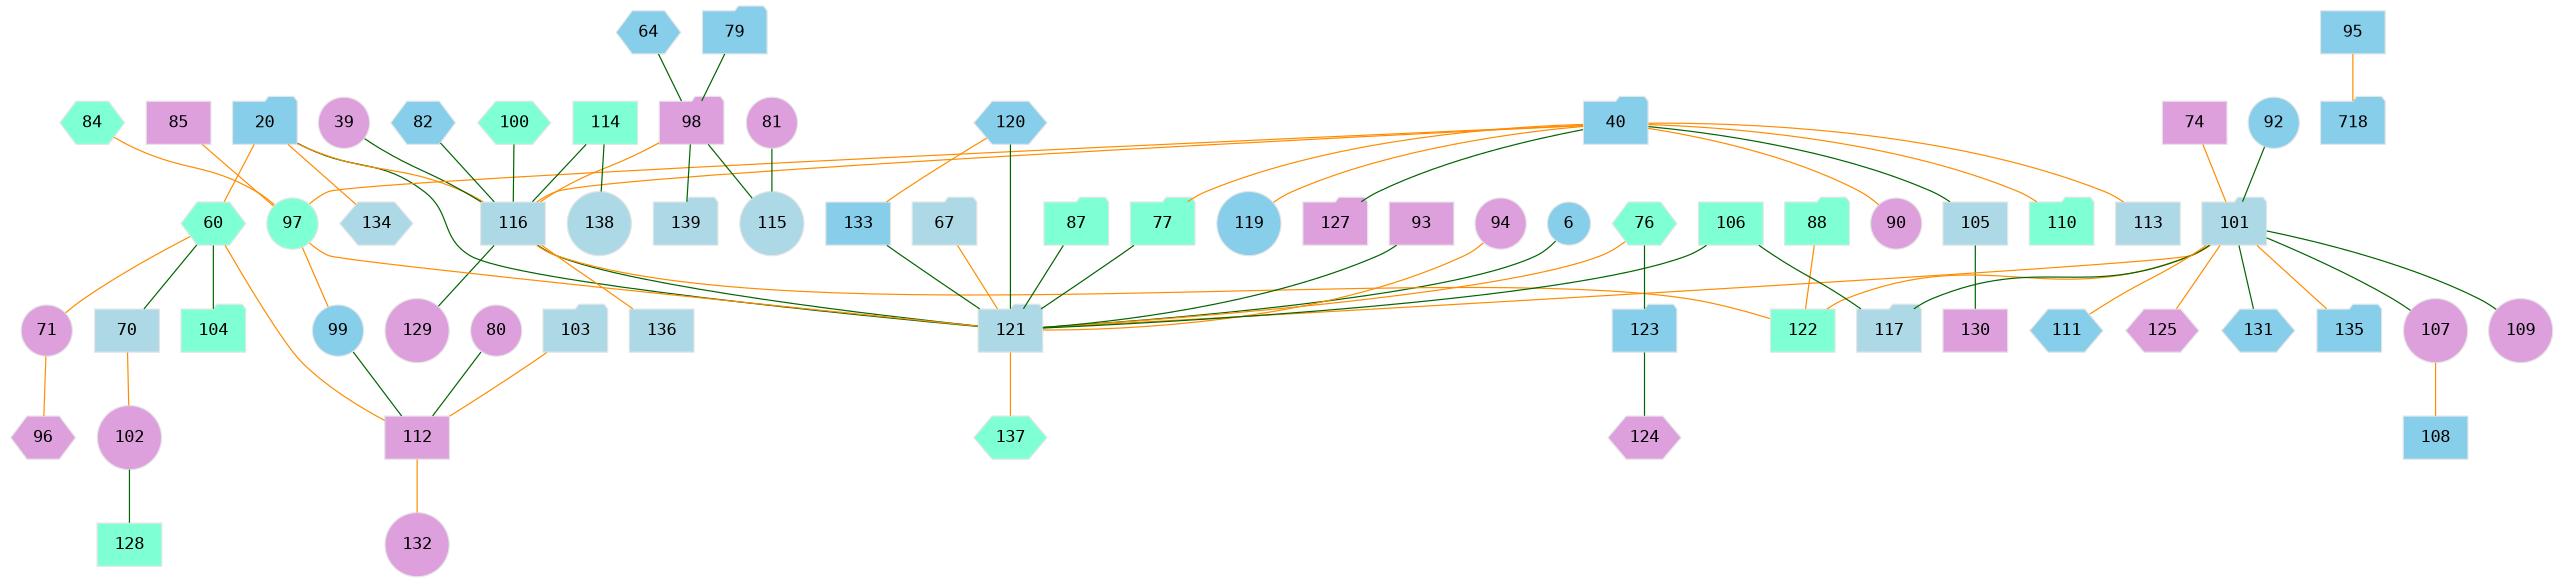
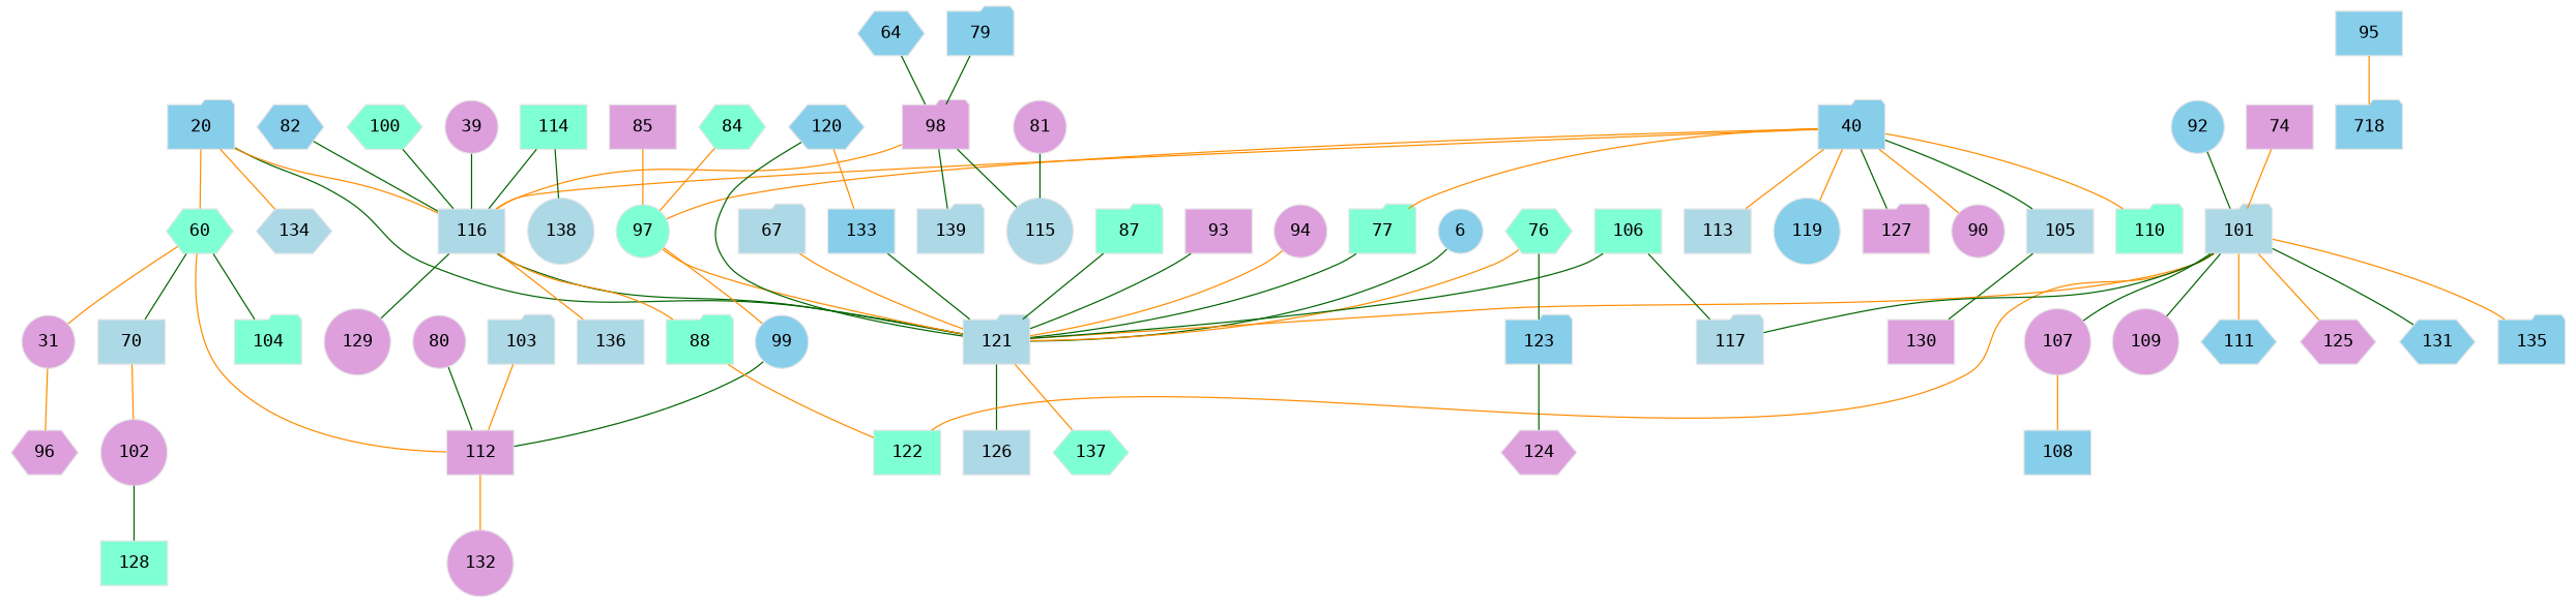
  graph {
    fontname="DejaVu Sans Mono"
    node [color=gray90 fillcolor=plum fontname="DejaVu Sans Mono" shape=folder style=filled]
    edge [color=darkgreen fontname="DejaVu Sans Mono"]
    121 [fillcolor=lightblue super="+24+68+51+5"]
+   126 [fillcolor=lightblue shape=box]
    137 [fillcolor=aquamarine shape=hexagon]
    6 [fillcolor=skyblue shape=circle]
    60 [fillcolor=aquamarine shape=hexagon super="+25"]
    70 [fillcolor=lightblue shape=box]
-   71 [shape=circle]
+   71 [shape=circle label=31]
    104 [fillcolor=aquamarine]
    112 [shape=box super="+31+41"]
    20 [fillcolor=skyblue]
    116 [fillcolor=lightblue shape=box super="+18+52+43+48+91+89"]
    134 [fillcolor=lightblue shape=hexagon]
    122 [fillcolor=aquamarine shape=box super="+75"]
    129 [shape=circle]
    136 [fillcolor=lightblue shape=box]
    39 [shape=circle]
    40 [fillcolor=skyblue super="+8+23+30+33"]
    77 [fillcolor=aquamarine super="+42"]
    90 [shape=circle]
    97 [fillcolor=aquamarine shape=circle super="+66+50+78"]
    105 [fillcolor=lightblue shape=box super="+73"]
    110 [fillcolor=aquamarine]
    113 [fillcolor=lightblue shape=box]
    119 [fillcolor=skyblue shape=circle]
    127
    99 [fillcolor=skyblue shape=circle super="+65"]
    130 [shape=box]
    102 [shape=circle]
    96 [shape=hexagon]
    132 [shape=circle]
    98 [super="+59"]
    115 [fillcolor=lightblue shape=circle super="+56"]
    139 [fillcolor=lightblue]
    64 [fillcolor=skyblue shape=hexagon]
    67 [fillcolor=lightblue]
    128 [fillcolor=aquamarine shape=box]
    101 [fillcolor=lightblue super="+49+29+37+57+86"]
    117 [fillcolor=lightblue]
    107 [shape=circle]
    109 [shape=circle]
    111 [fillcolor=skyblue shape=hexagon]
    125 [shape=hexagon]
    131 [fillcolor=skyblue shape=hexagon]
    135 [fillcolor=skyblue]
    74 [shape=box]
    76 [fillcolor=aquamarine shape=hexagon super="+55"]
    123 [fillcolor=skyblue]
    124 [shape=hexagon]
    79 [fillcolor=skyblue]
    80 [shape=circle super="+45"]
    81 [shape=circle super="+62"]
    82 [fillcolor=skyblue shape=hexagon]
    84 [fillcolor=aquamarine shape=hexagon]
    85 [shape=box]
    87 [fillcolor=aquamarine]
    88 [fillcolor=aquamarine]
    92 [fillcolor=skyblue shape=circle]
    93 [shape=box super="+54"]
    94 [shape=circle super="+21"]
    95 [fillcolor=skyblue shape=box]
    n61 [fillcolor=skyblue label=718]
    100 [fillcolor=aquamarine shape=hexagon]
    108 [fillcolor=skyblue shape=box]
    103 [fillcolor=lightblue]
    106 [fillcolor=aquamarine shape=box]
    114 [fillcolor=aquamarine shape=box]
    138 [fillcolor=lightblue shape=circle]
    120 [fillcolor=skyblue shape=hexagon super="+44"]
    133 [fillcolor=skyblue shape=box]
+   121 -- 126
    121 -- 137 [color=darkorange]
    6 -- 121
    60 -- 70
    60 -- 71 [color=darkorange]
    60 -- 104
    60 -- 112 [color=darkorange]
    70 -- 102 [color=darkorange]
    71 -- 96 [color=darkorange]
    112 -- 132 [color=darkorange]
    20 -- 121
    20 -- 60 [color=darkorange weight=2]
    20 -- 116 [color=darkorange]
    20 -- 134 [color=darkorange]
    116 -- 121 [weight=2]
-   116 -- 122 [color=darkorange]
+   116 -- 88 [color=darkorange]
    116 -- 129
    116 -- 136 [color=darkorange]
    39 -- 116
    40 -- 116 [color=darkorange]
    40 -- 77 [color=darkorange]
    40 -- 90 [color=darkorange]
    40 -- 97 [color=darkorange]
    40 -- 105 [weight=2]
    40 -- 110 [color=darkorange]
    40 -- 113 [color=darkorange]
    40 -- 119 [color=darkorange]
    40 -- 127
    77 -- 121
    97 -- 121 [color=darkorange weight=2]
    97 -- 99 [color=darkorange]
    105 -- 130
    99 -- 112
    102 -- 128
    98 -- 116 [color=darkorange weight=2]
    98 -- 115
    98 -- 139
    64 -- 98
    67 -- 121 [color=darkorange]
    101 -- 121 [color=darkorange weight=2]
    101 -- 122 [color=darkorange weight=2]
    101 -- 117
    101 -- 107
    101 -- 109
    101 -- 111 [color=darkorange]
    101 -- 125 [color=darkorange]
    101 -- 131
    101 -- 135 [color=darkorange]
    107 -- 108 [color=darkorange]
    74 -- 101 [color=darkorange]
    76 -- 121 [color=darkorange]
    76 -- 123
    123 -- 124
    79 -- 98
    80 -- 112
    81 -- 115
    82 -- 116
    84 -- 97 [color=darkorange]
    85 -- 97 [color=darkorange]
    87 -- 121
    88 -- 122 [color=darkorange]
    92 -- 101
    93 -- 121
    94 -- 121 [color=darkorange]
    95 -- n61 [color=darkorange]
    100 -- 116
    103 -- 112 [color=darkorange]
    106 -- 121
    106 -- 117
    114 -- 116
    114 -- 138
    120 -- 121 [weight=3]
    120 -- 133 [color=darkorange]
    133 -- 121
  }
